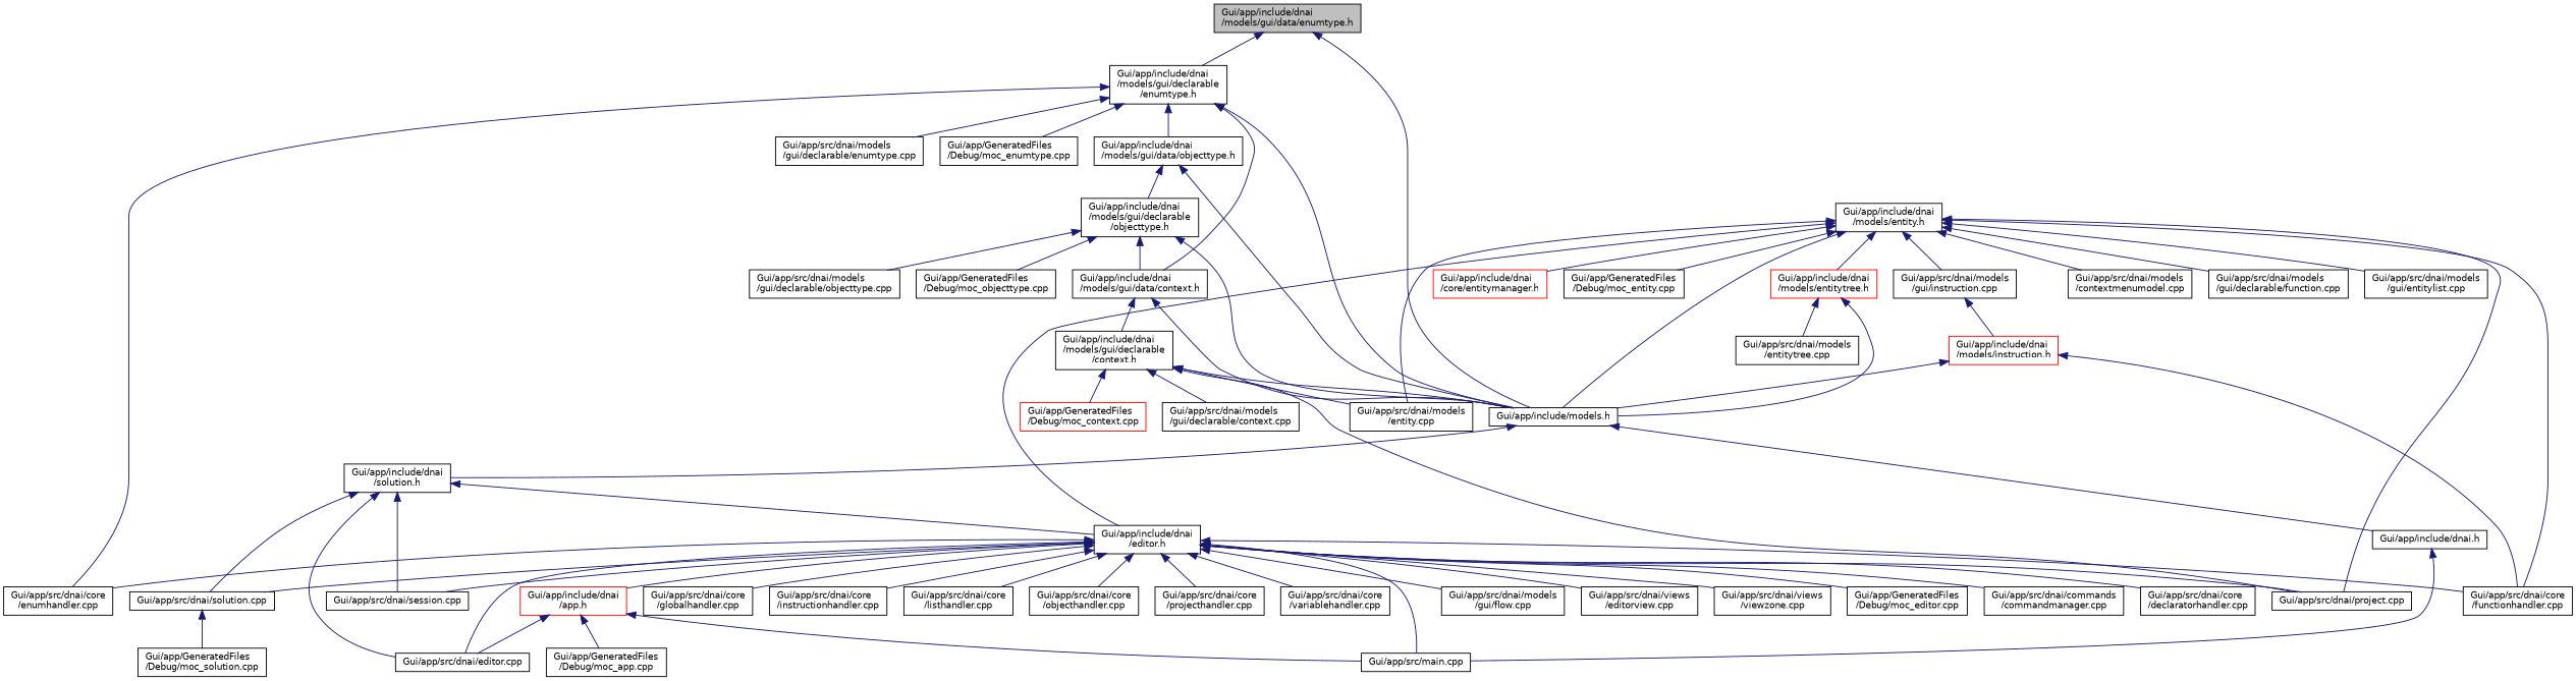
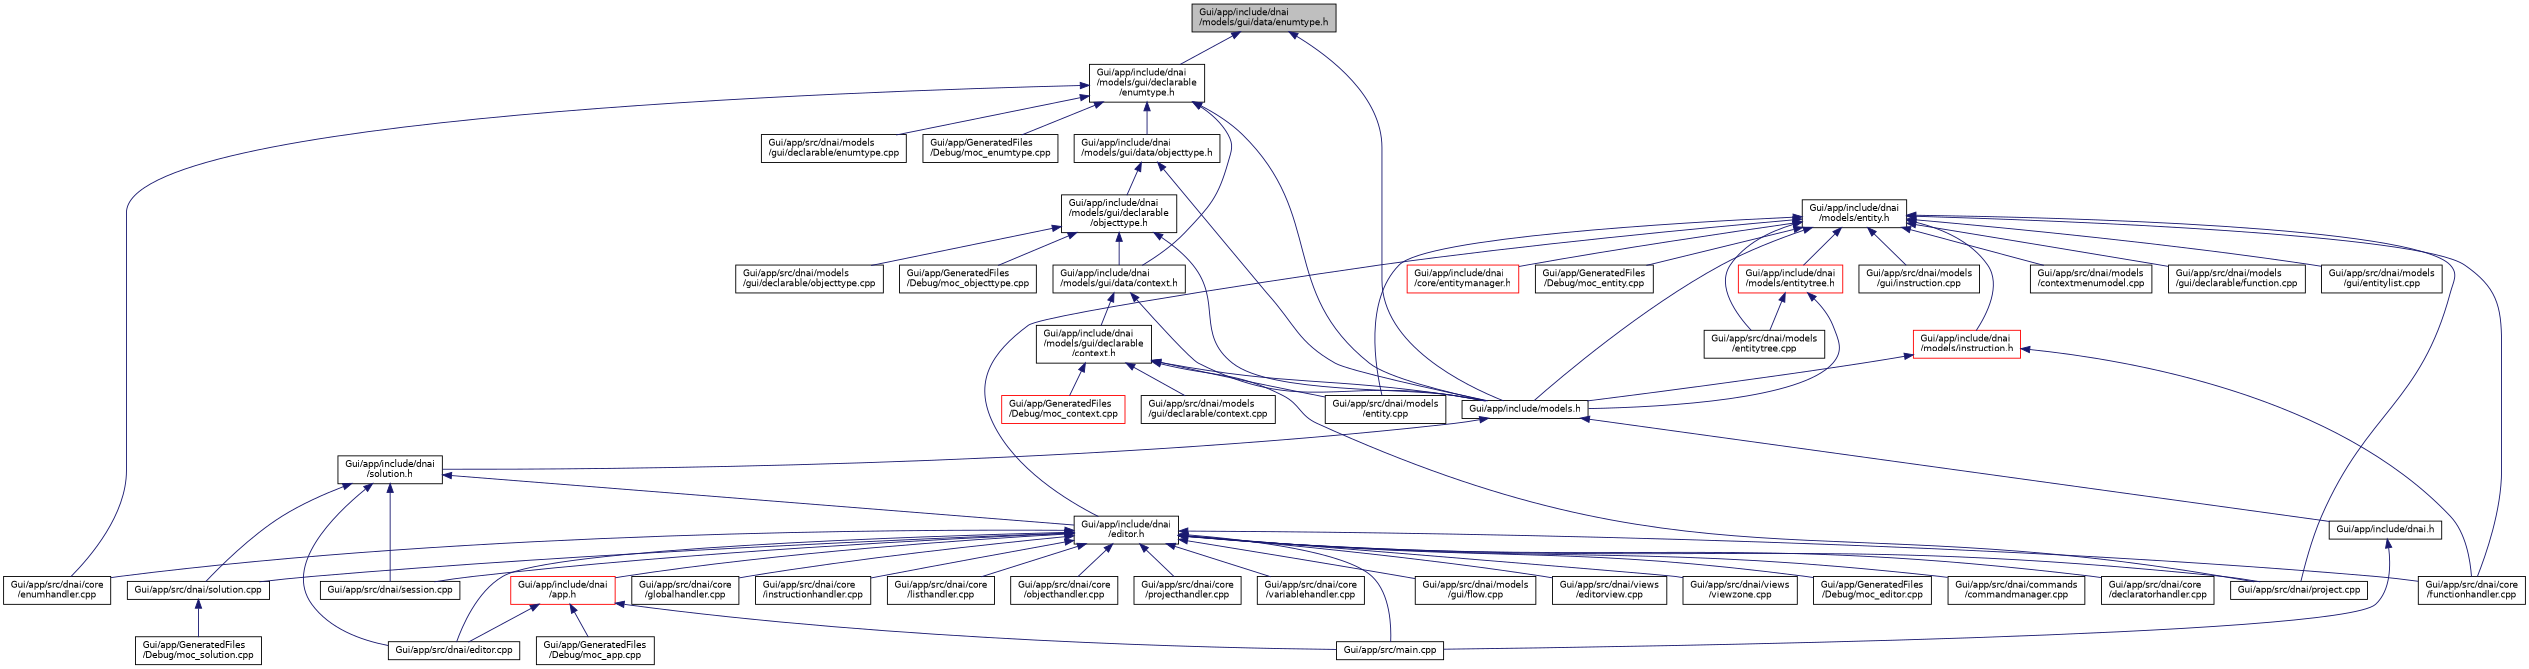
  digraph {
    node [color=black fillcolor=white fontname=Helvetica fontsize=10 shape=record style=filled]
    edge [color=midnightblue dir=back fontname=Helvetica fontsize=10 labelfontname=Helvetica labelfontsize=10 style=solid]
    n1 [fillcolor=grey75 fontcolor=black height=0.2 label="Gui/app/include/dnai\l/models/gui/data/enumtype.h" width=0.4]
    n2 [height=0.2 label="Gui/app/include/dnai\l/models/gui/declarable\l/enumtype.h" width=0.4]
    n3 [height=0.2 label="Gui/app/include/models.h" width=0.4]
    n4 [height=0.2 label="Gui/app/GeneratedFiles\l/Debug/moc_enumtype.cpp" width=0.4]
    n5 [height=0.2 label="Gui/app/include/dnai\l/models/gui/data/context.h" width=0.4]
    n6 [height=0.2 label="Gui/app/src/dnai/core\l/enumhandler.cpp" width=0.4]
    n7 [height=0.2 label="Gui/app/include/dnai\l/models/gui/data/objecttype.h" width=0.4]
    n8 [height=0.2 label="Gui/app/src/dnai/models\l/gui/declarable/enumtype.cpp" width=0.4]
    n9 [height=0.2 label="Gui/app/include/dnai\l/solution.h" width=0.4]
    n10 [height=0.2 label="Gui/app/include/dnai.h" width=0.4]
    n11 [height=0.2 label="Gui/app/include/dnai\l/models/gui/declarable\l/context.h" width=0.4]
    n12 [height=0.2 label="Gui/app/include/dnai\l/models/gui/declarable\l/objecttype.h" width=0.4]
    n13 [height=0.2 label="Gui/app/src/dnai/project.cpp" width=0.4]
    n14 [height=0.2 label="Gui/app/src/dnai/models\l/entity.cpp" width=0.4]
    n15 [color=red height=0.2 label="Gui/app/GeneratedFiles\l/Debug/moc_context.cpp" width=0.4]
    n16 [height=0.2 label="Gui/app/src/dnai/models\l/gui/declarable/context.cpp" width=0.4]
    n17 [height=0.2 label="Gui/app/include/dnai\l/models/entity.h" width=0.4]
    n18 [height=0.2 label="Gui/app/include/dnai\l/editor.h" width=0.4]
    n19 [height=0.2 label="Gui/app/src/dnai/core\l/functionhandler.cpp" width=0.4]
    n20 [color=red height=0.2 label="Gui/app/include/dnai\l/core/entitymanager.h" width=0.4]
    n21 [height=0.2 label="Gui/app/GeneratedFiles\l/Debug/moc_entity.cpp" width=0.4]
    n22 [color=red height=0.2 label="Gui/app/include/dnai\l/models/entitytree.h" width=0.4]
    n23 [height=0.2 label="Gui/app/src/dnai/models\l/entitytree.cpp" width=0.4]
    n24 [color=red height=0.2 label="Gui/app/include/dnai\l/models/instruction.h" width=0.4]
    n25 [height=0.2 label="Gui/app/src/dnai/models\l/contextmenumodel.cpp" width=0.4]
    n26 [height=0.2 label="Gui/app/src/dnai/models\l/gui/declarable/function.cpp" width=0.4]
    n27 [height=0.2 label="Gui/app/src/dnai/models\l/gui/entitylist.cpp" width=0.4]
    n28 [height=0.2 label="Gui/app/src/dnai/models\l/gui/instruction.cpp" width=0.4]
    n29 [color=red height=0.2 label="Gui/app/include/dnai\l/app.h" width=0.4]
    n30 [height=0.2 label="Gui/app/src/dnai/editor.cpp" width=0.4]
    n31 [height=0.2 label="Gui/app/src/main.cpp" width=0.4]
    n32 [height=0.2 label="Gui/app/GeneratedFiles\l/Debug/moc_editor.cpp" width=0.4]
    n33 [height=0.2 label="Gui/app/src/dnai/commands\l/commandmanager.cpp" width=0.4]
    n34 [height=0.2 label="Gui/app/src/dnai/core\l/declaratorhandler.cpp" width=0.4]
    n35 [height=0.2 label="Gui/app/src/dnai/core\l/globalhandler.cpp" width=0.4]
    n36 [height=0.2 label="Gui/app/src/dnai/core\l/instructionhandler.cpp" width=0.4]
    n37 [height=0.2 label="Gui/app/src/dnai/core\l/listhandler.cpp" width=0.4]
    n38 [height=0.2 label="Gui/app/src/dnai/core\l/objecthandler.cpp" width=0.4]
    n39 [height=0.2 label="Gui/app/src/dnai/core\l/projecthandler.cpp" width=0.4]
    n40 [height=0.2 label="Gui/app/src/dnai/core\l/variablehandler.cpp" width=0.4]
    n41 [height=0.2 label="Gui/app/src/dnai/models\l/gui/flow.cpp" width=0.4]
    n42 [height=0.2 label="Gui/app/src/dnai/session.cpp" width=0.4]
    n43 [height=0.2 label="Gui/app/src/dnai/solution.cpp" width=0.4]
    n44 [height=0.2 label="Gui/app/src/dnai/views\l/editorview.cpp" width=0.4]
    n45 [height=0.2 label="Gui/app/src/dnai/views\l/viewzone.cpp" width=0.4]
    n46 [height=0.2 label="Gui/app/GeneratedFiles\l/Debug/moc_app.cpp" width=0.4]
    n47 [height=0.2 label="Gui/app/GeneratedFiles\l/Debug/moc_solution.cpp" width=0.4]
    n48 [height=0.2 label="Gui/app/GeneratedFiles\l/Debug/moc_objecttype.cpp" width=0.4]
    n49 [height=0.2 label="Gui/app/src/dnai/models\l/gui/declarable/objecttype.cpp" width=0.4]
    n1 -> n2
    n1 -> n3
    n2 -> n3
    n2 -> n4
    n2 -> n5
    n2 -> n6
    n2 -> n7
    n2 -> n8
    n3 -> n9
    n3 -> n10
    n5 -> n3
    n5 -> n11
    n7 -> n3
    n7 -> n12
    n9 -> n18
    n9 -> n30
    n9 -> n42
    n9 -> n43
    n10 -> n31
    n11 -> n3
    n11 -> n13
    n11 -> n14
    n11 -> n15
    n11 -> n16
    n12 -> n3
    n12 -> n5
    n12 -> n48
    n12 -> n49
    n17 -> n3
    n17 -> n13
    n17 -> n14
    n17 -> n18
    n17 -> n19
    n17 -> n20
    n17 -> n21
    n17 -> n22
-   n28 -> n24
+   n17 -> n23
+   n17 -> n24
    n17 -> n25
    n17 -> n26
    n17 -> n27
    n17 -> n28
    n18 -> n6
    n18 -> n13
    n18 -> n19
    n18 -> n29
    n18 -> n30
    n18 -> n31
    n18 -> n32
    n18 -> n33
    n18 -> n34
    n18 -> n35
    n18 -> n36
    n18 -> n37
    n18 -> n38
    n18 -> n39
    n18 -> n40
    n18 -> n41
    n18 -> n42
    n18 -> n43
    n18 -> n44
    n18 -> n45
    n22 -> n3
    n22 -> n23
    n24 -> n3
    n24 -> n19
    n29 -> n30
    n29 -> n31
    n29 -> n46
    n43 -> n47
  }
